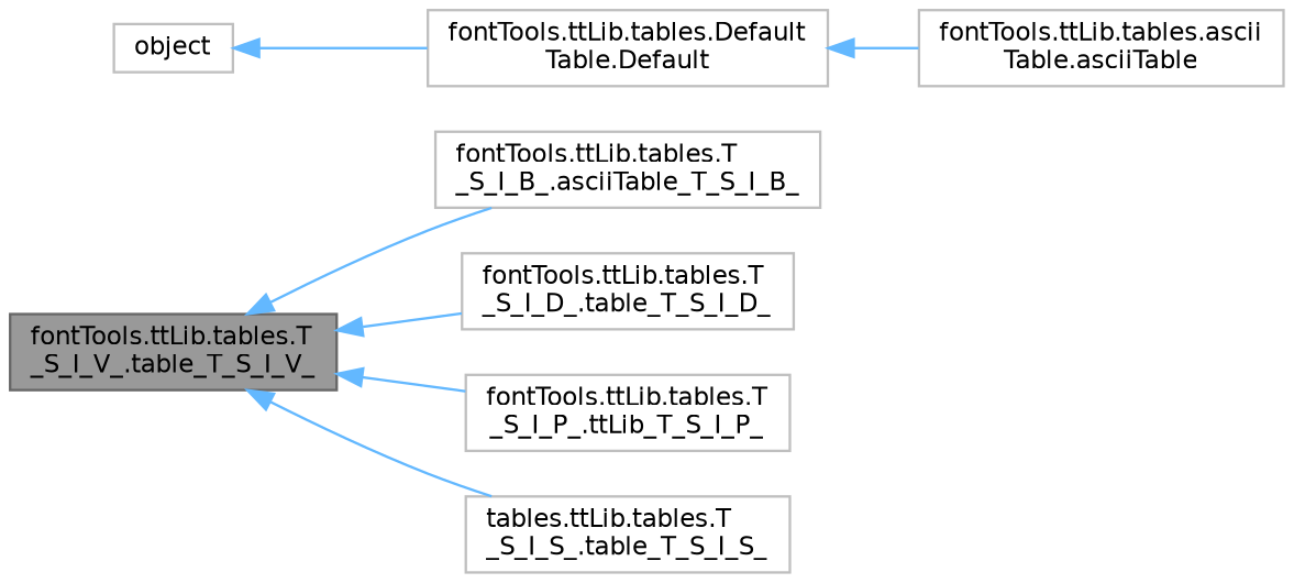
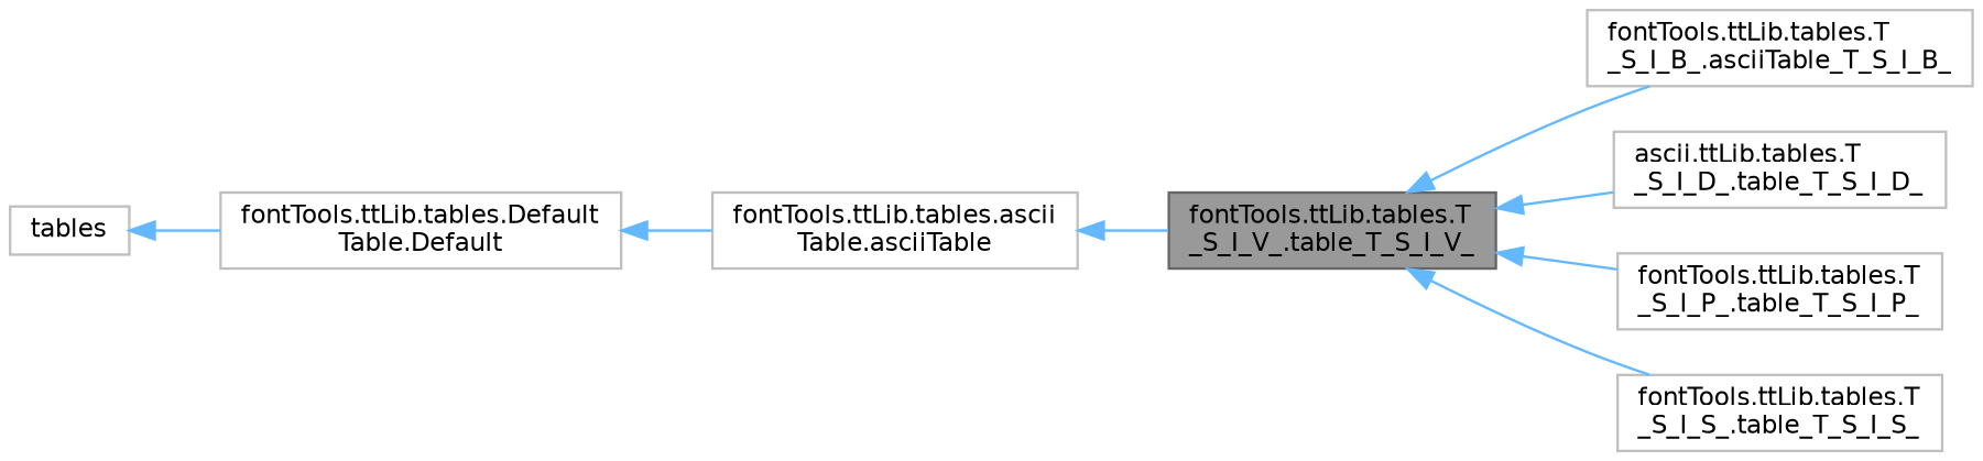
  digraph {
    rankdir=LR
    node [color=grey75 fillcolor=white fontname=Helvetica fontsize=10 shape=box style=filled]
    edge [color=steelblue1 dir=back fontname=Helvetica fontsize=10 labelfontname=Helvetica labelfontsize=10 style=solid]
    n1 [color=gray40 fillcolor=grey60 fontcolor=black height=0.2 label="fontTools.ttLib.tables.T\l_S_I_V_.table_T_S_I_V_" width=0.4]
    n2 [height=0.2 label="fontTools.ttLib.tables.T\l_S_I_B_.asciiTable_T_S_I_B_" width=0.4]
-   n3 [height=0.2 label="fontTools.ttLib.tables.T\l_S_I_D_.table_T_S_I_D_" width=0.4]
-   n4 [height=0.2 label="fontTools.ttLib.tables.T\l_S_I_P_.ttLib_T_S_I_P_" width=0.4]
-   n5 [height=0.2 label="tables.ttLib.tables.T\l_S_I_S_.table_T_S_I_S_" width=0.4]
+   n3 [height=0.2 label="ascii.ttLib.tables.T\l_S_I_D_.table_T_S_I_D_" width=0.4]
+   n4 [height=0.2 label="fontTools.ttLib.tables.T\l_S_I_P_.table_T_S_I_P_" width=0.4]
+   n5 [height=0.2 label="fontTools.ttLib.tables.T\l_S_I_S_.table_T_S_I_S_" width=0.4]
    n6 [height=0.2 label="fontTools.ttLib.tables.ascii\lTable.asciiTable" width=0.4]
    n7 [height=0.2 label="fontTools.ttLib.tables.Default\lTable.Default" width=0.4]
-   n8 [height=0.2 label=object width=0.4]
+   n8 [height=0.2 label=tables width=0.4]
    n1 -> n2
    n1 -> n3
    n1 -> n4
    n1 -> n5
+   n6 -> n1
    n7 -> n6
    n8 -> n7
  }
